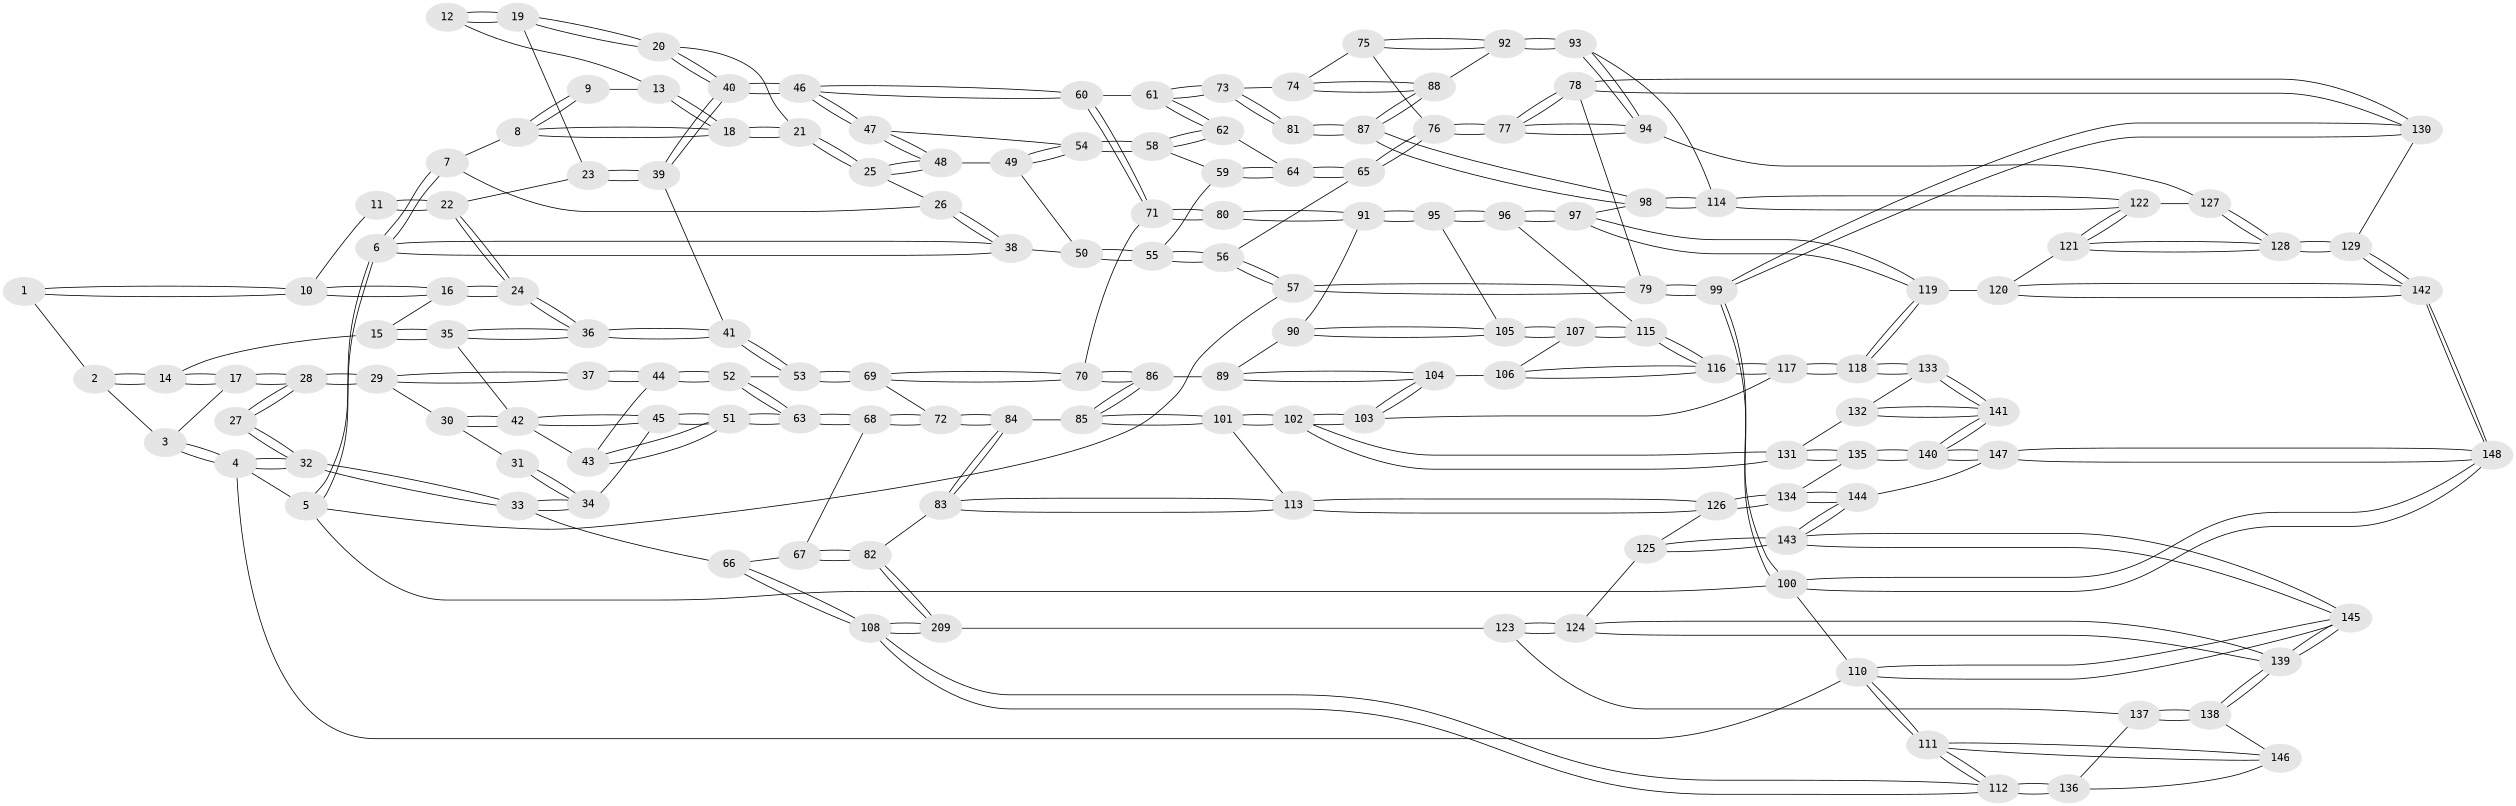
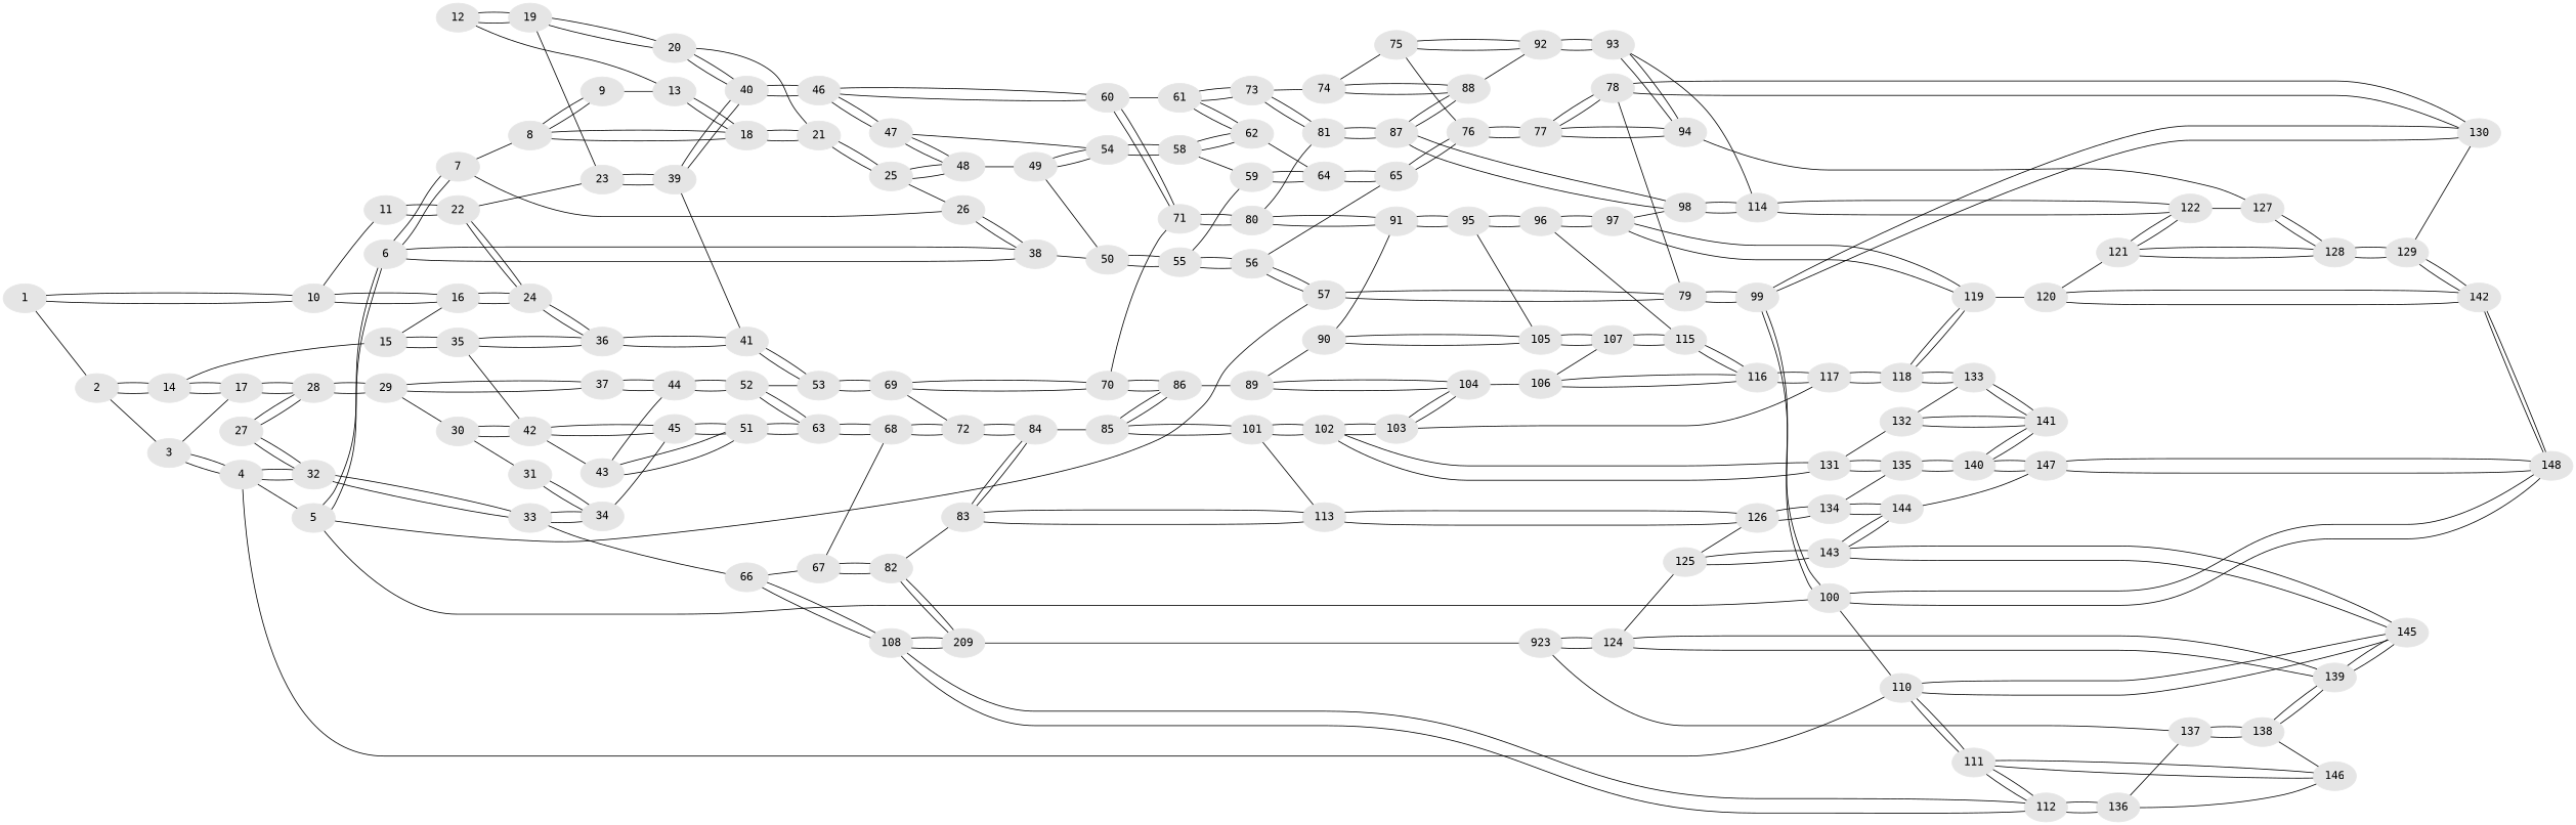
  graph {
    fontname="DejaVu Sans Mono"
    rankdir=LR
    node [color=gray90 fontname="DejaVu Sans Mono" style=filled]
    edge [fontname="DejaVu Sans Mono"]
    1
    2
    10
    3
    14
    11
    16
    4
    17
    15
    5
    32
    110
    28
    6
    57
    100
    33
    111
    145
    7
    38
    79
    148
    8
    26
    50
    9
    18
    13
    21
    22
    24
    12
    19
    23
    20
    35
    36
    42
    29
    25
    40
    39
    46
    48
    41
    49
    27
    30
    37
    31
    44
    34
    45
    43
    66
    67
    108
    51
    53
    52
    55
    47
    60
    69
    63
    54
    61
    71
    58
    56
    59
    68
    72
    70
    62
    65
    64
    76
    99
    73
    80
    74
    81
    77
    82
    n88 [label=209]
    112
    83
    84
    86
    89
    91
    85
    75
    88
    87
    92
    93
    78
    94
    130
    127
    95
    98
    113
-   123
+   123 [label=923]
    126
    101
    102
    90
    104
    114
    105
    106
    107
    96
    122
    128
    97
    115
    119
    116
    120
    103
    131
    117
    132
    135
    118
    136
    124
    137
    146
    134
    133
    141
    121
    142
    129
    125
    139
    138
    143
    144
    140
    147
    1 -- 2
    1 -- 10
    1 -- 10
    2 -- 3
    2 -- 14
    2 -- 14
    10 -- 11
    10 -- 16
    10 -- 16
    3 -- 4
    3 -- 4
    3 -- 17
    14 -- 17
    14 -- 17
    14 -- 15
    11 -- 22
    11 -- 22
    16 -- 24
    16 -- 24
    4 -- 5
    4 -- 32
    4 -- 32
    4 -- 110
    17 -- 28
    17 -- 28
    15 -- 16
    15 -- 35
    15 -- 35
    5 -- 6
    5 -- 6
    5 -- 57
    5 -- 100
    32 -- 33
    32 -- 33
    110 -- 111
    110 -- 111
    110 -- 145
    110 -- 145
    28 -- 29
    28 -- 29
    6 -- 7
    6 -- 7
    6 -- 38
    6 -- 38
    57 -- 79
    57 -- 79
    100 -- 110
    100 -- 148
    100 -- 148
    33 -- 34
    33 -- 34
    33 -- 66
    111 -- 112
    111 -- 112
    111 -- 146
    111 -- 146
    7 -- 8
    7 -- 26
    38 -- 50
    79 -- 99
    79 -- 99
    8 -- 9
    8 -- 9
    8 -- 18
    8 -- 18
    26 -- 38
    26 -- 38
    50 -- 55
    50 -- 55
    9 -- 13
    18 -- 21
    18 -- 21
    13 -- 18
    13 -- 18
    21 -- 25
    21 -- 25
    22 -- 24
    22 -- 24
    22 -- 23
    24 -- 36
    24 -- 36
    12 -- 13
    12 -- 19
    12 -- 19
    19 -- 23
    19 -- 20
    19 -- 20
    23 -- 39
    23 -- 39
    20 -- 21
    20 -- 40
    20 -- 40
    35 -- 36
    35 -- 36
    35 -- 42
    36 -- 41
    36 -- 41
    42 -- 45
    42 -- 45
    42 -- 43
    29 -- 30
    29 -- 37
    29 -- 37
    25 -- 26
    25 -- 48
    25 -- 48
    40 -- 46
    40 -- 46
    39 -- 40
    39 -- 40
    39 -- 41
    46 -- 47
    46 -- 47
    46 -- 60
    46 -- 60
    48 -- 49
    41 -- 53
    41 -- 53
    49 -- 50
    49 -- 54
    49 -- 54
    27 -- 32
    27 -- 32
    27 -- 28
    27 -- 28
    30 -- 42
    30 -- 42
    30 -- 31
    37 -- 44
    37 -- 44
    31 -- 34
    31 -- 34
    44 -- 52
    44 -- 52
    34 -- 45
    45 -- 51
    45 -- 51
    43 -- 44
    43 -- 51
    43 -- 51
    66 -- 67
    66 -- 108
    66 -- 108
    67 -- 68
    67 -- 82
    67 -- 82
    108 -- n88
    108 -- n88
    108 -- 112
    108 -- 112
    51 -- 63
    51 -- 63
    53 -- 69
    53 -- 69
    52 -- 53
    52 -- 63
    52 -- 63
    55 -- 56
    55 -- 56
    55 -- 59
    47 -- 48
    47 -- 48
    47 -- 54
    60 -- 61
    60 -- 71
    60 -- 71
    69 -- 72
    69 -- 70
    69 -- 70
    63 -- 68
    63 -- 68
    54 -- 58
    54 -- 58
    61 -- 62
    61 -- 62
    61 -- 73
    61 -- 73
    71 -- 80
    71 -- 80
    58 -- 59
    58 -- 62
    58 -- 62
    56 -- 57
    56 -- 57
    56 -- 65
    59 -- 64
    59 -- 64
    68 -- 72
    68 -- 72
    72 -- 84
    72 -- 84
    70 -- 71
    70 -- 86
    70 -- 86
    62 -- 64
    65 -- 76
    65 -- 76
    64 -- 65
    64 -- 65
    76 -- 77
    76 -- 77
    99 -- 100
    99 -- 100
    99 -- 130
    99 -- 130
    73 -- 74
    73 -- 81
    73 -- 81
+   80 -- 81
    80 -- 91
    80 -- 91
    74 -- 75
    74 -- 88
    74 -- 88
    81 -- 87
    81 -- 87
    77 -- 78
    77 -- 78
    77 -- 94
    77 -- 94
    82 -- n88
    82 -- n88
    82 -- 83
    n88 -- 123
    112 -- 136
    112 -- 136
    83 -- 84
    83 -- 84
    83 -- 113
    83 -- 113
    84 -- 85
    86 -- 89
    89 -- 90
    89 -- 104
    89 -- 104
    91 -- 95
    91 -- 95
    85 -- 86
    85 -- 86
    85 -- 101
    85 -- 101
    75 -- 76
    75 -- 92
    75 -- 92
    88 -- 92
    87 -- 88
    87 -- 88
    87 -- 98
    87 -- 98
    92 -- 93
    92 -- 93
    93 -- 94
    93 -- 94
    93 -- 114
    78 -- 79
    78 -- 130
    78 -- 130
    94 -- 127
    127 -- 128
    127 -- 128
    95 -- 105
    95 -- 96
    95 -- 96
    98 -- 114
    98 -- 114
    113 -- 126
    113 -- 126
    123 -- 124
    123 -- 124
    123 -- 137
    126 -- 134
    126 -- 134
    101 -- 113
    101 -- 102
    101 -- 102
    102 -- 103
    102 -- 103
    102 -- 131
    102 -- 131
    90 -- 91
    90 -- 105
    90 -- 105
    104 -- 106
    114 -- 122
    114 -- 122
    105 -- 107
    105 -- 107
    106 -- 107
    106 -- 116
    106 -- 116
    107 -- 115
    107 -- 115
    96 -- 97
    96 -- 97
    96 -- 115
    122 -- 127
    128 -- 129
    128 -- 129
    97 -- 98
    97 -- 119
    97 -- 119
    115 -- 116
    115 -- 116
    119 -- 120
    116 -- 117
    116 -- 117
    120 -- 121
    120 -- 142
    120 -- 142
    103 -- 104
    103 -- 104
    103 -- 117
    131 -- 132
    131 -- 135
    131 -- 135
    117 -- 118
    117 -- 118
    132 -- 133
    132 -- 141
    132 -- 141
    135 -- 140
    135 -- 140
    118 -- 119
    118 -- 119
    118 -- 133
    118 -- 133
    136 -- 137
    136 -- 146
    124 -- 125
    124 -- 139
    124 -- 139
    137 -- 138
    137 -- 138
    134 -- 135
    134 -- 144
    134 -- 144
    133 -- 141
    133 -- 141
    121 -- 122
    121 -- 122
    121 -- 128
    121 -- 128
    142 -- 148
    142 -- 148
    129 -- 130
    129 -- 142
    129 -- 142
    125 -- 126
    125 -- 143
    125 -- 143
    139 -- 145
    139 -- 145
    138 -- 146
    138 -- 139
    138 -- 139
    143 -- 145
    143 -- 145
    143 -- 144
    143 -- 144
    144 -- 147
    140 -- 141
    140 -- 141
    140 -- 147
    140 -- 147
    147 -- 148
    147 -- 148
  }
